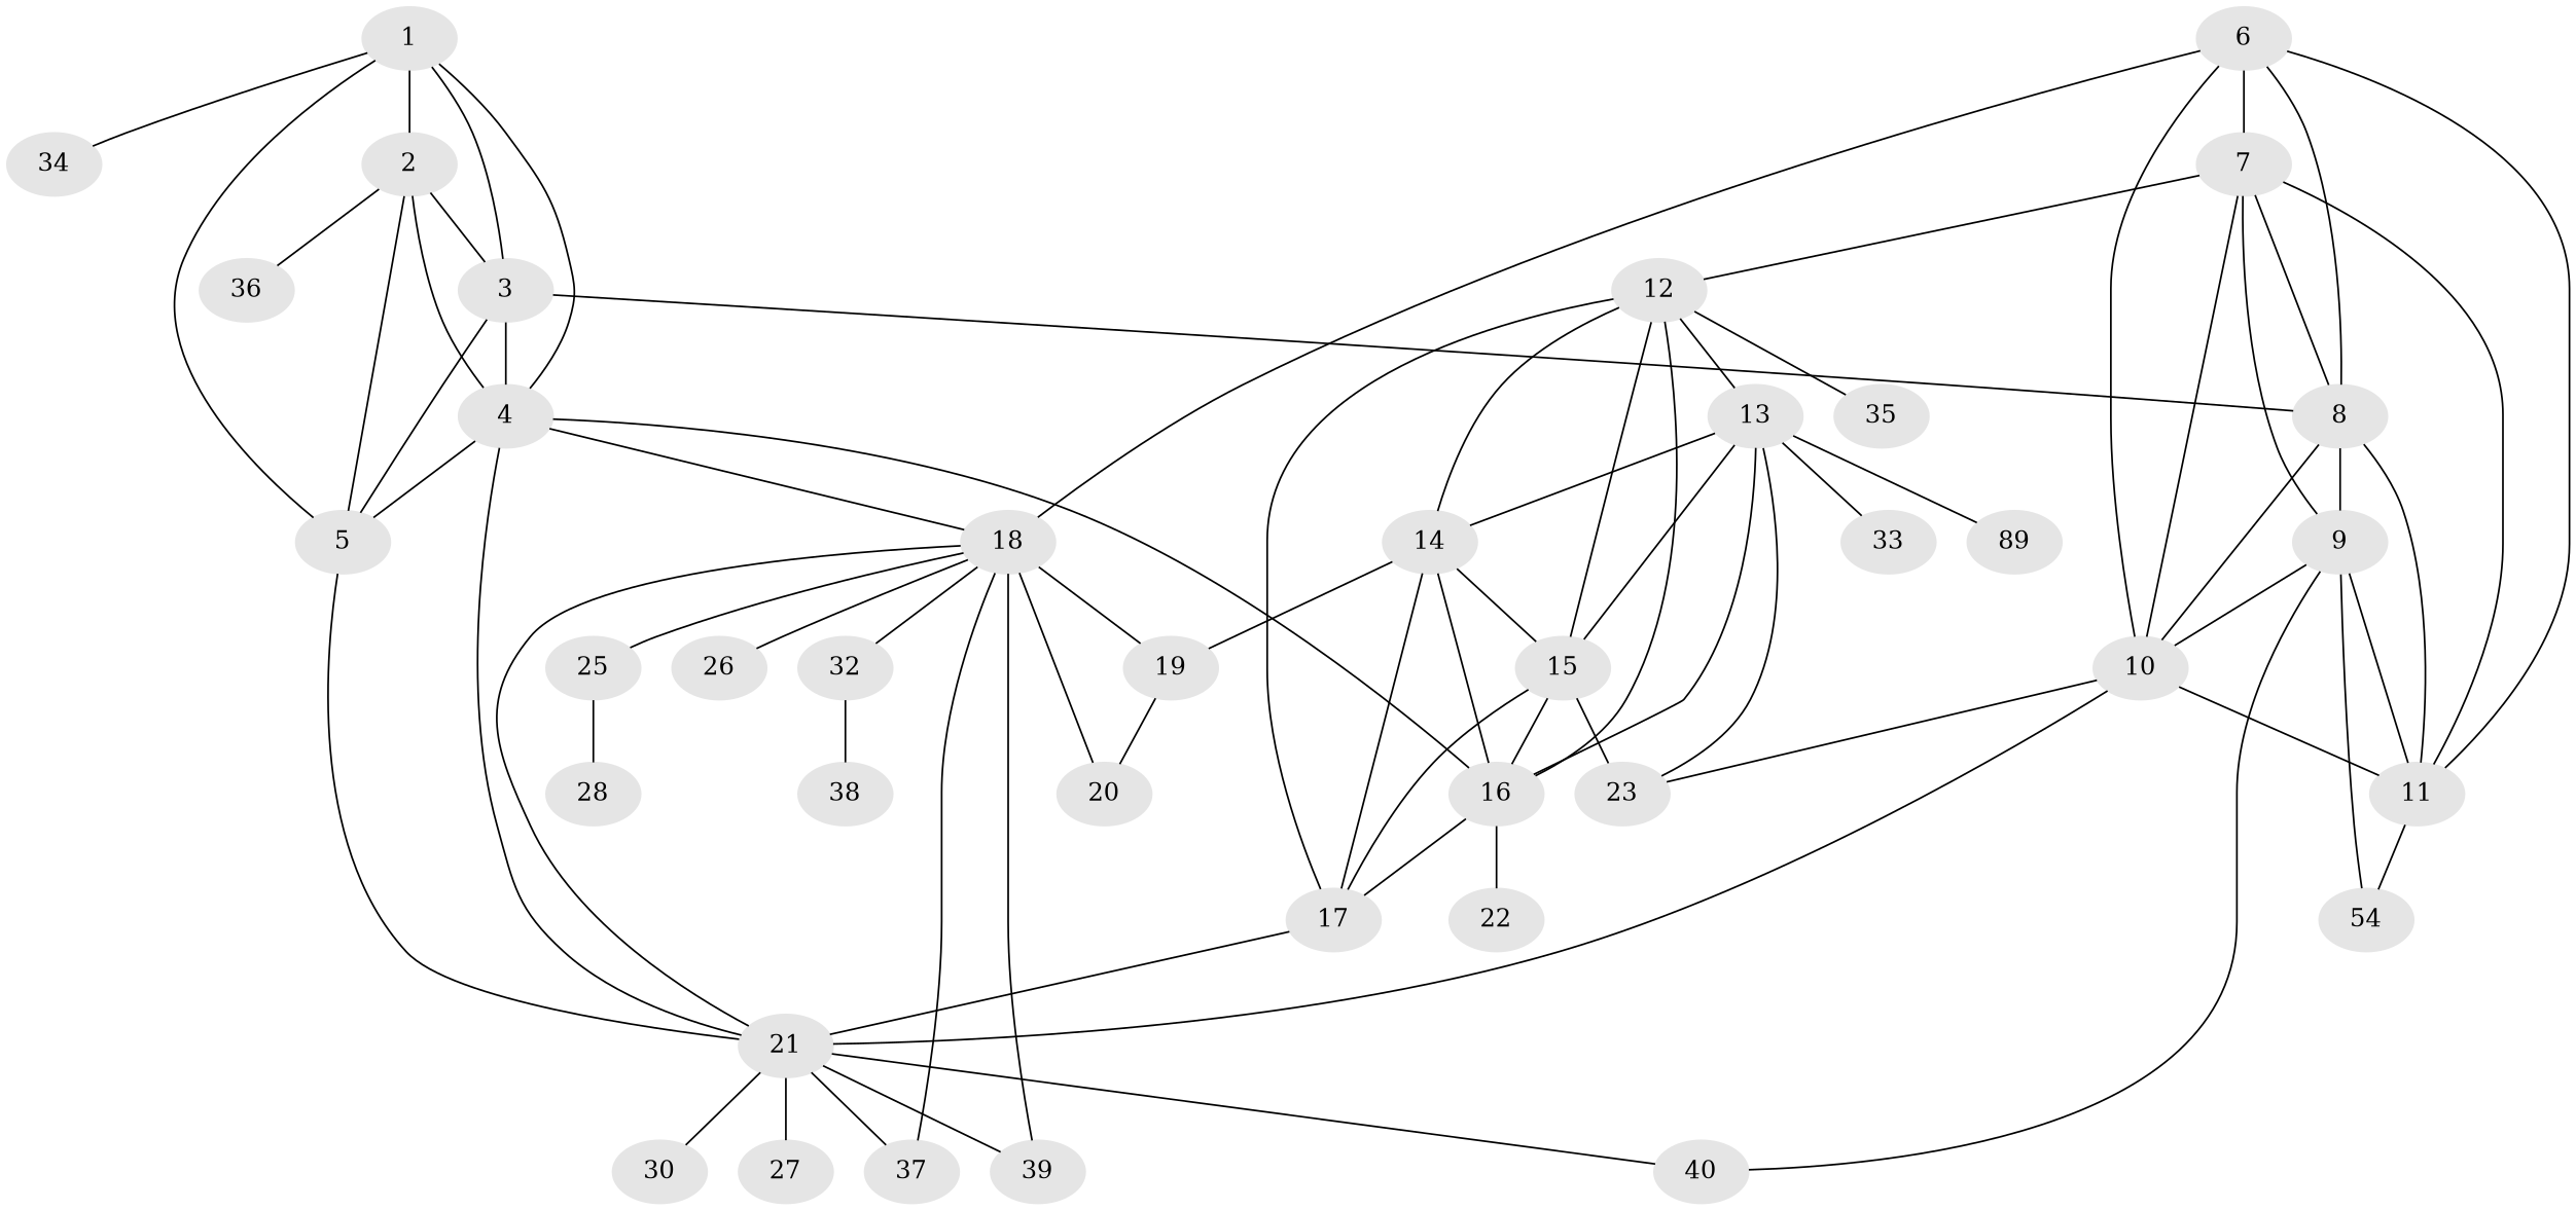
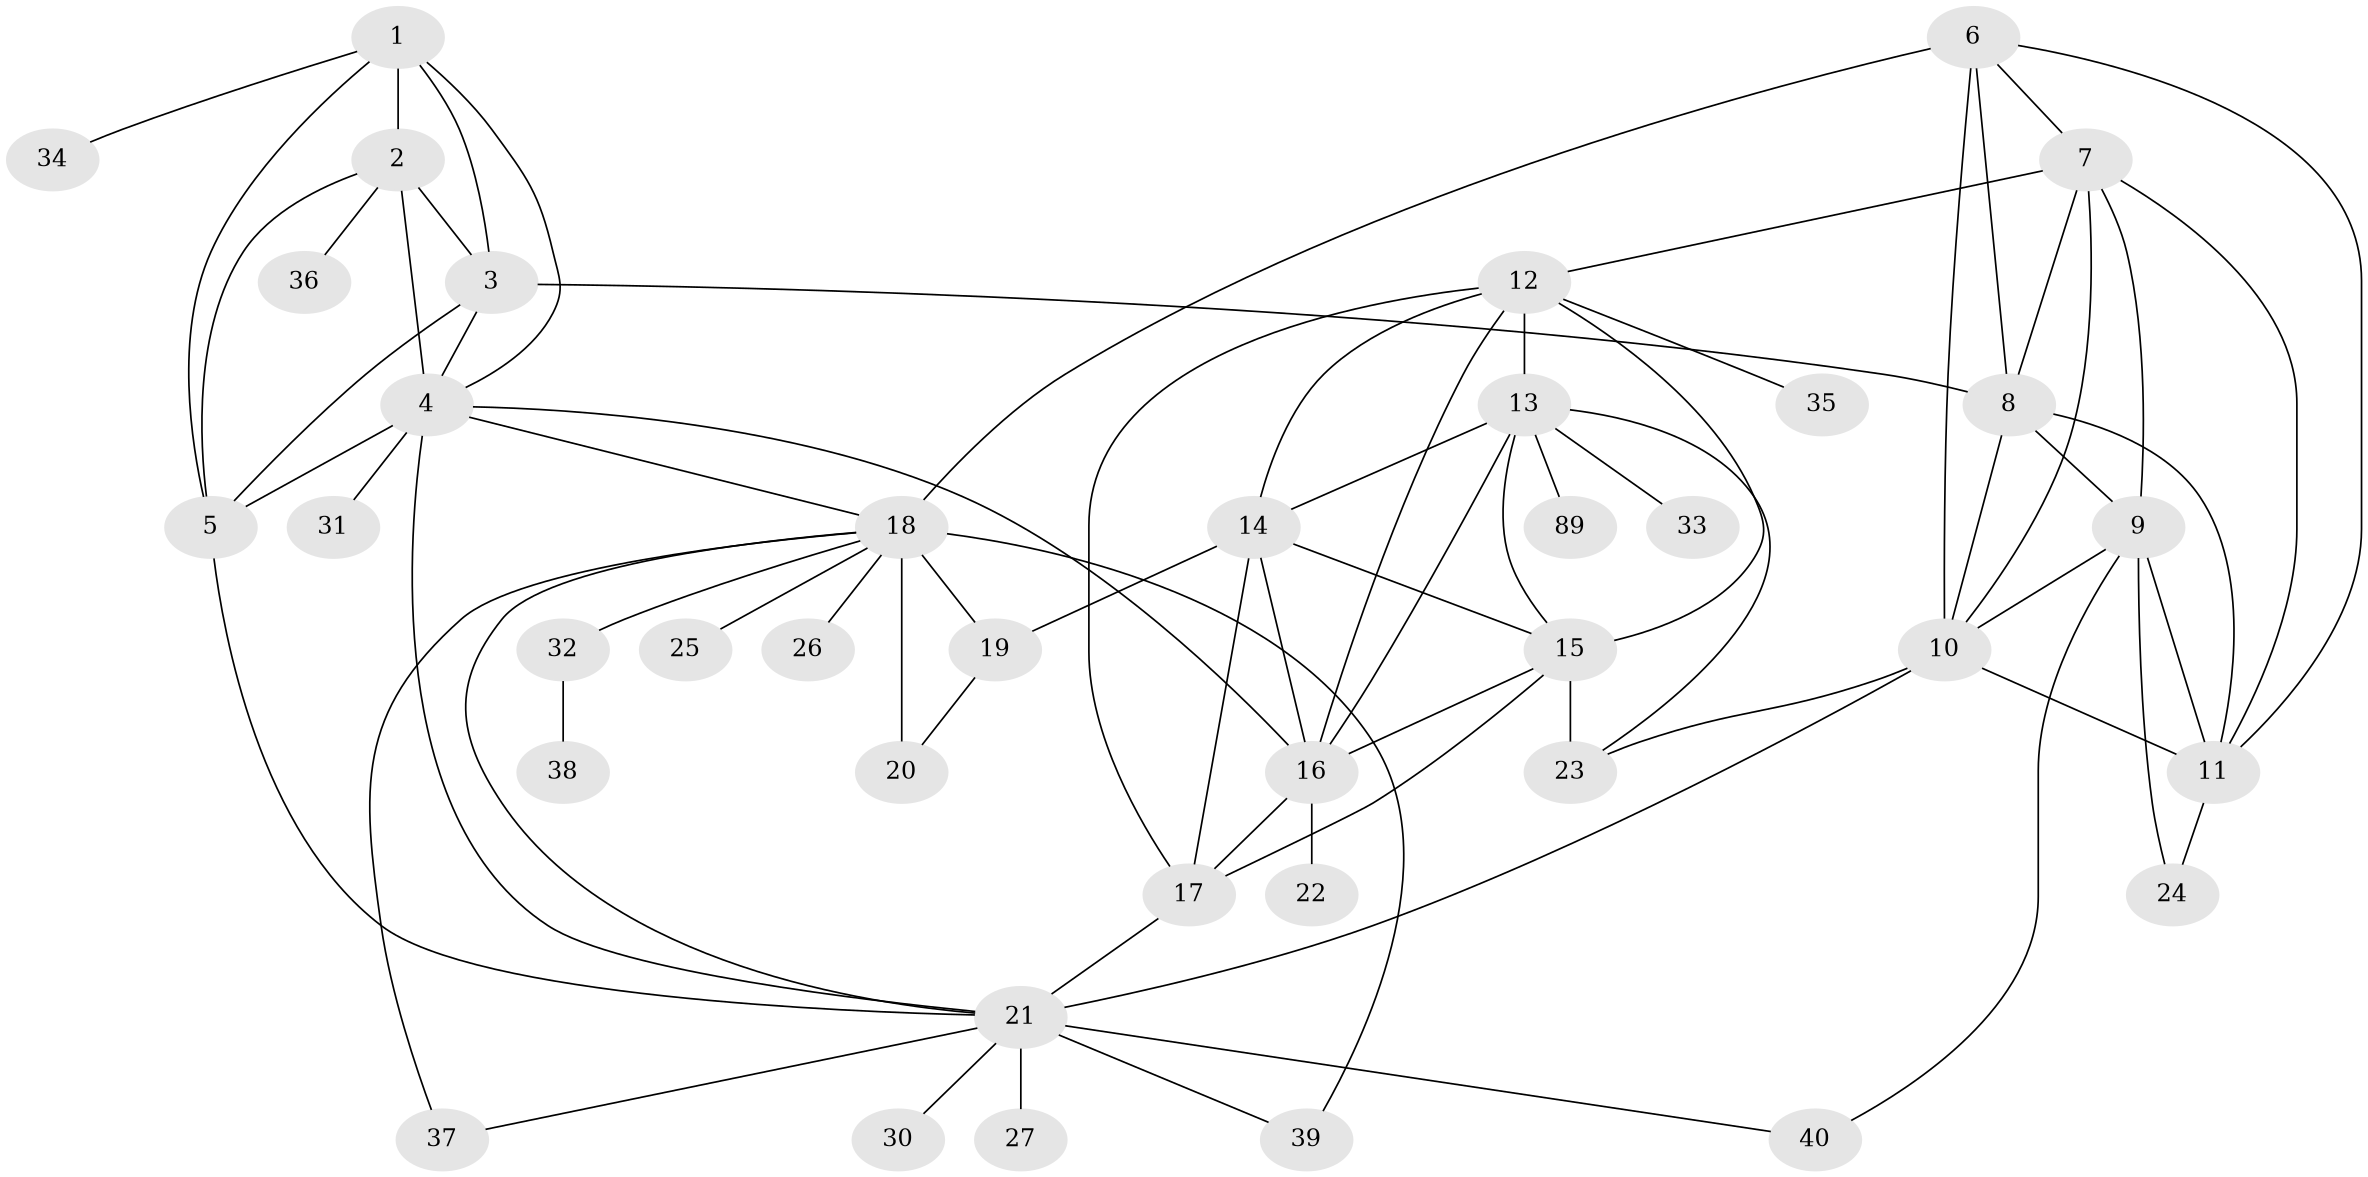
  graph {
    node [color=gray90 style=filled]
    edge [weight=1.0]
    1
    2
    3
    4
    5
    34
    36
    8
    16
    18
    21
+   31
    9
    10
    11
    17
    22
    19
    20
    25
    26
    32
    37
    39
    40
    27
    30
    6
    7
    12
    23
-   24 [label=54]
+   24
    13
    14
    15
    35
    n37 [label=89]
    33
-   28
    38
    1 -- 2 [weight=2.0]
    1 -- 3
    1 -- 4
    1 -- 5
    1 -- 34
    2 -- 3 [weight=2.0]
    2 -- 4 [weight=2.0]
    2 -- 5 [weight=2.0]
    2 -- 36
    3 -- 4
    3 -- 5
    3 -- 8
    4 -- 5
    4 -- 16
    4 -- 18
    4 -- 21
+   4 -- 31
    5 -- 21
    8 -- 9
    8 -- 10
    8 -- 11
    16 -- 17
    16 -- 22
    18 -- 21
    18 -- 19 [weight=4.0]
    18 -- 20 [weight=4.0]
    18 -- 25 [weight=2.0]
    18 -- 26
    18 -- 32 [weight=3.0]
    18 -- 37
    18 -- 39
    21 -- 37
    21 -- 39
    21 -- 40
    21 -- 27 [weight=6.0]
    21 -- 30
    9 -- 10
    9 -- 11
    9 -- 40
    10 -- 21
    10 -- 11
    10 -- 23
    11 -- 24
    17 -- 21
    19 -- 20
-   25 -- 28
    32 -- 38
    6 -- 8
    6 -- 18
    6 -- 10
    6 -- 11
    6 -- 7
    7 -- 8
    7 -- 9
    7 -- 10
    7 -- 11
    7 -- 12
    12 -- 16
    12 -- 17
    12 -- 13
    12 -- 14
    12 -- 15
    12 -- 35
    24 -- 9
    13 -- 16
    13 -- 23
    13 -- 14
    13 -- 15
    13 -- n37
    13 -- 33
    14 -- 16
    14 -- 17
    14 -- 19
    14 -- 15
    15 -- 16
    15 -- 17
    15 -- 23 [weight=3.0]
  }
